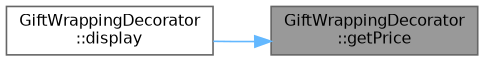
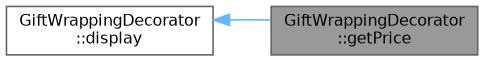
  digraph {
    rankdir=RL
    node [fontname=Helvetica fontsize=10 shape=box style=filled]
    n1 [color=gray40 fillcolor=grey60 fontcolor=black height=0.2 label="GiftWrappingDecorator\l::getPrice" width=0.4]
    n2 [color=grey40 fillcolor=white height=0.2 label="GiftWrappingDecorator\l::display" width=0.4]
-   n1 -> n2 [color=steelblue1 dir=back fontname=Helvetica fontsize=10 labelfontname=Helvetica labelfontsize=10 style=solid]
+   n2 -> n1 [color=steelblue1 dir=back fontname=Helvetica fontsize=10 labelfontname=Helvetica labelfontsize=10 style=solid]
  }
